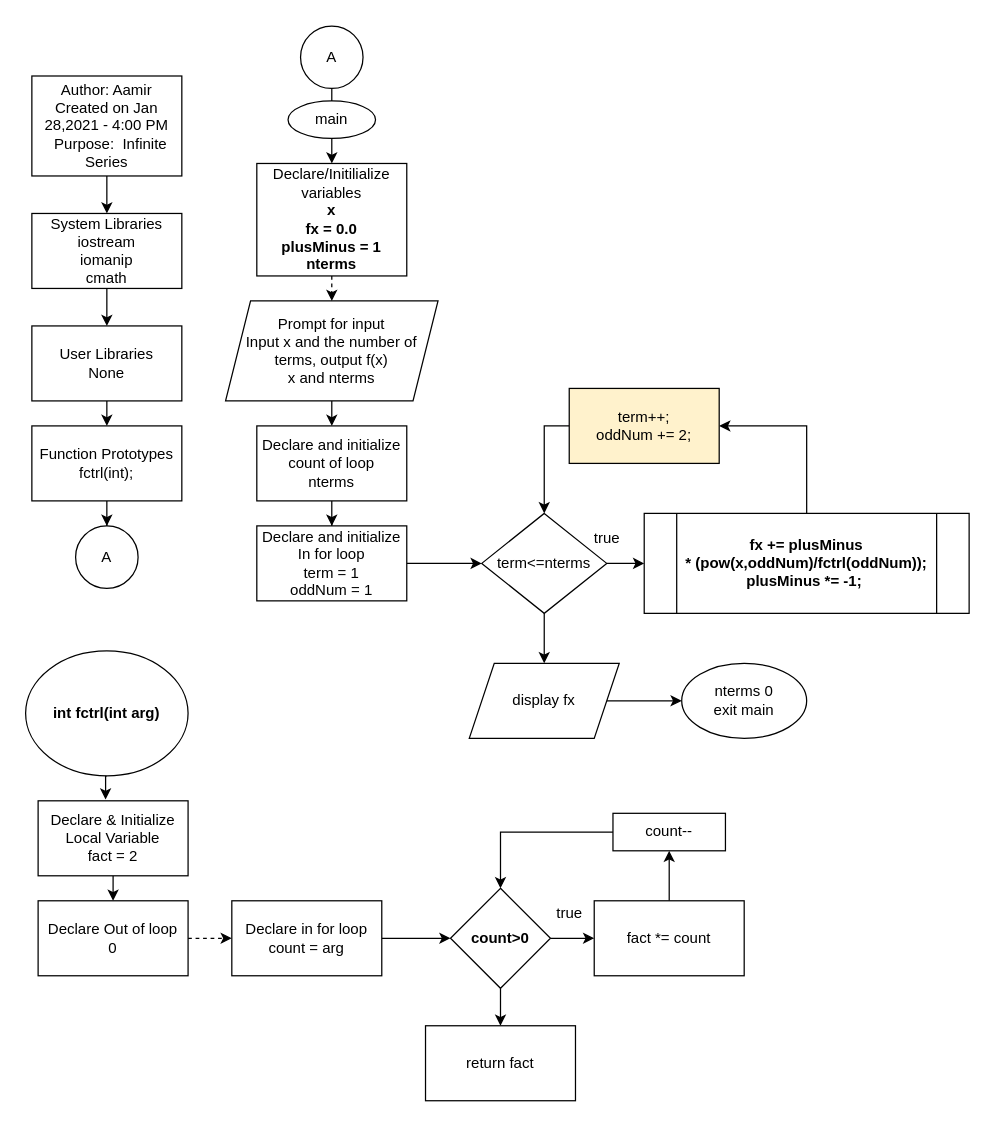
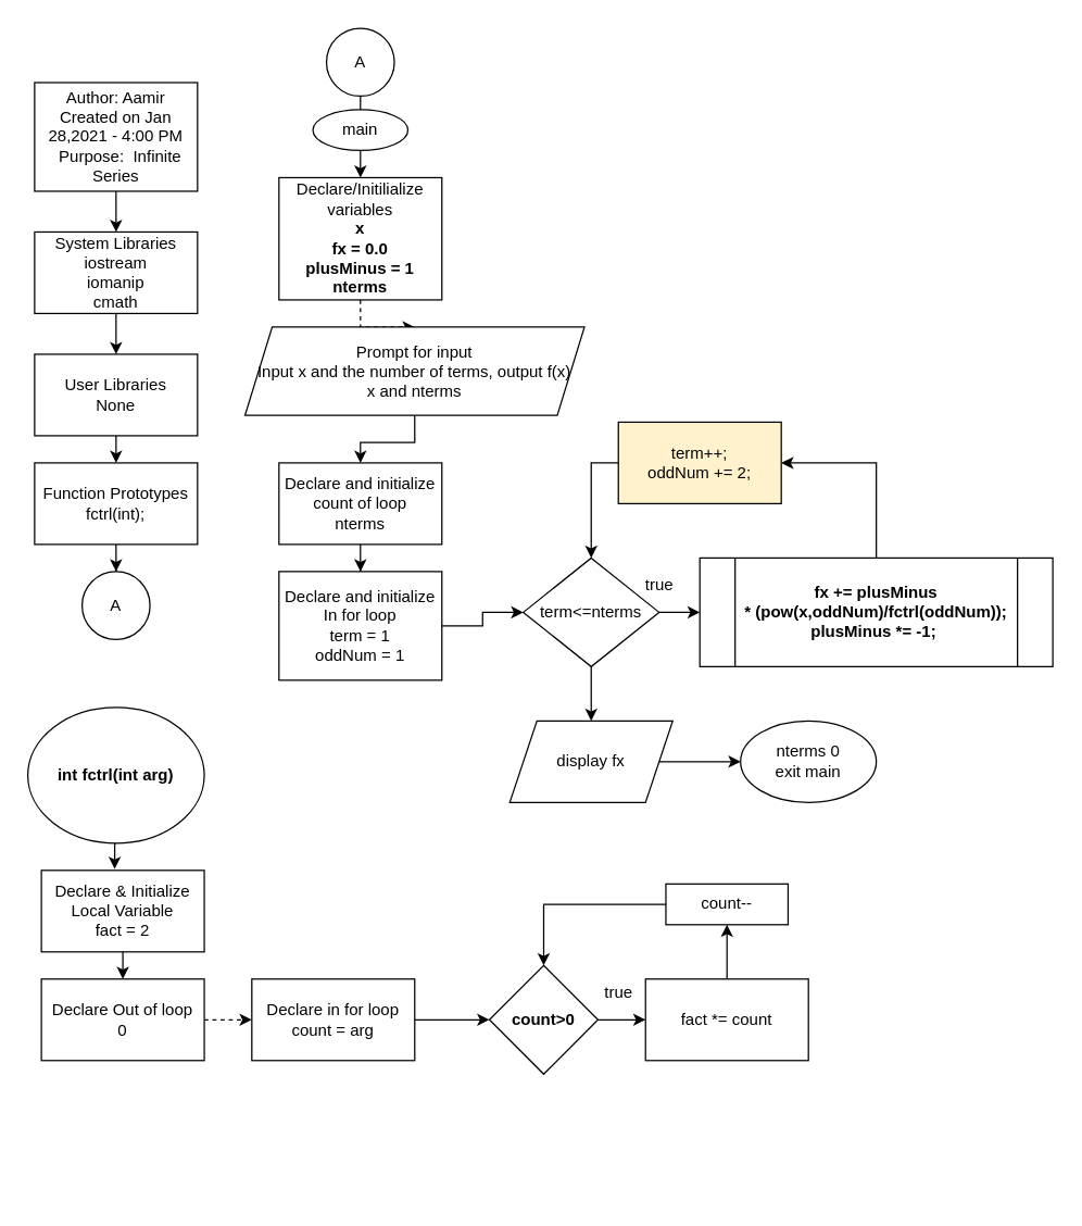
  <mxCell id="0" />
  <mxCell id="1" parent="0" />
  <mxCell id="2" style="edgeStyle=orthogonalEdgeStyle;rounded=0;orthogonalLoop=1;jettySize=auto;html=1;exitX=0.5;exitY=1;exitDx=0;exitDy=0;entryX=0.5;entryY=0;entryDx=0;entryDy=0;" parent="1" source="3" target="5" edge="1"><mxGeometry relative="1" as="geometry" /></mxCell>
  <mxCell id="3" value="&lt;div&gt;Author: Aamir&lt;/div&gt;&lt;div&gt;Created on Jan 28,2021 - 4:00 PM&lt;/div&gt;&lt;div&gt;&amp;nbsp; Purpose:&amp;nbsp; Infinite Series&lt;/div&gt;" style="rounded=0;whiteSpace=wrap;html=1;" parent="1" vertex="1"><mxGeometry x="25" y="60" width="120" height="80" as="geometry" /></mxCell>
  <mxCell id="4" style="edgeStyle=orthogonalEdgeStyle;rounded=0;orthogonalLoop=1;jettySize=auto;html=1;exitX=0.5;exitY=1;exitDx=0;exitDy=0;" parent="1" source="5" target="7" edge="1"><mxGeometry relative="1" as="geometry" /></mxCell>
  <mxCell id="5" value="System Libraries&lt;br&gt;iostream&lt;br&gt;iomanip&lt;br&gt;cmath" style="rounded=0;whiteSpace=wrap;html=1;" parent="1" vertex="1"><mxGeometry x="25" y="170" width="120" height="60" as="geometry" /></mxCell>
  <mxCell id="6" style="edgeStyle=orthogonalEdgeStyle;rounded=0;orthogonalLoop=1;jettySize=auto;html=1;exitX=0.5;exitY=1;exitDx=0;exitDy=0;entryX=0.5;entryY=0;entryDx=0;entryDy=0;" parent="1" source="7" target="9" edge="1"><mxGeometry relative="1" as="geometry" /></mxCell>
  <mxCell id="7" value="User Libraries&lt;br&gt;None" style="rounded=0;whiteSpace=wrap;html=1;" parent="1" vertex="1"><mxGeometry x="25" y="260" width="120" height="60" as="geometry" /></mxCell>
  <mxCell id="8" style="edgeStyle=orthogonalEdgeStyle;rounded=0;orthogonalLoop=1;jettySize=auto;html=1;exitX=0.5;exitY=1;exitDx=0;exitDy=0;" parent="1" source="9" target="10" edge="1"><mxGeometry relative="1" as="geometry" /></mxCell>
  <mxCell id="9" value="Function Prototypes&lt;br&gt;fctrl(int);" style="rounded=0;whiteSpace=wrap;html=1;" parent="1" vertex="1"><mxGeometry x="25" y="340" width="120" height="60" as="geometry" /></mxCell>
  <mxCell id="10" value="A" style="ellipse;whiteSpace=wrap;html=1;aspect=fixed;" parent="1" vertex="1"><mxGeometry x="60" y="420" width="50" height="50" as="geometry" /></mxCell>
  <mxCell id="11" style="edgeStyle=orthogonalEdgeStyle;rounded=0;orthogonalLoop=1;jettySize=auto;html=1;exitX=0.5;exitY=1;exitDx=0;exitDy=0;entryX=0.5;entryY=0;entryDx=0;entryDy=0;" parent="1" source="12" target="14" edge="1"><mxGeometry relative="1" as="geometry" /></mxCell>
  <mxCell id="12" value="A" style="ellipse;whiteSpace=wrap;html=1;aspect=fixed;" parent="1" vertex="1"><mxGeometry x="240" y="20" width="50" height="50" as="geometry" /></mxCell>
  <mxCell id="13" style="edgeStyle=orthogonalEdgeStyle;rounded=0;orthogonalLoop=1;jettySize=auto;html=1;exitX=0.5;exitY=1;exitDx=0;exitDy=0;entryX=0.5;entryY=0;entryDx=0;entryDy=0;dashed=1;" parent="1" source="14" target="16" edge="1"><mxGeometry relative="1" as="geometry" /></mxCell>
  <mxCell id="14" value="Declare/Initilialize variables&lt;br&gt;&lt;b&gt;x&lt;br&gt;fx = 0.0&lt;br&gt;plusMinus = 1&lt;br&gt;nterms&lt;/b&gt;" style="rounded=0;whiteSpace=wrap;html=1;" parent="1" vertex="1"><mxGeometry x="205" y="130" width="120" height="90" as="geometry" /></mxCell>
  <mxCell id="15" style="edgeStyle=orthogonalEdgeStyle;rounded=0;orthogonalLoop=1;jettySize=auto;html=1;exitX=0.5;exitY=1;exitDx=0;exitDy=0;entryX=0.5;entryY=0;entryDx=0;entryDy=0;" parent="1" source="16" target="18" edge="1"><mxGeometry relative="1" as="geometry" /></mxCell>
- <mxCell id="16" value="Prompt for input&lt;br&gt;Input x and the number of terms, output f(x)&lt;br&gt;x and nterms" style="shape=parallelogram;perimeter=parallelogramPerimeter;whiteSpace=wrap;html=1;fixedSize=1;" parent="1" vertex="1"><mxGeometry x="180" y="240" width="170" height="80" as="geometry" /></mxCell>
+ <mxCell id="16" value="Prompt for input&lt;br&gt;Input x and the number of terms, output f(x)&lt;br&gt;x and nterms" style="shape=parallelogram;perimeter=parallelogramPerimeter;whiteSpace=wrap;html=1;fixedSize=1;" parent="1" vertex="1"><mxGeometry x="180" y="240" width="250" height="65" as="geometry" /></mxCell>
  <mxCell id="17" style="edgeStyle=orthogonalEdgeStyle;rounded=0;orthogonalLoop=1;jettySize=auto;html=1;exitX=0.5;exitY=1;exitDx=0;exitDy=0;" parent="1" source="18" target="20" edge="1"><mxGeometry relative="1" as="geometry" /></mxCell>
  <mxCell id="18" value="Declare and initialize count of loop&lt;br&gt;nterms&lt;br&gt;" style="rounded=0;whiteSpace=wrap;html=1;" parent="1" vertex="1"><mxGeometry x="205" y="340" width="120" height="60" as="geometry" /></mxCell>
  <mxCell id="19" style="edgeStyle=orthogonalEdgeStyle;rounded=0;orthogonalLoop=1;jettySize=auto;html=1;exitX=1;exitY=0.5;exitDx=0;exitDy=0;entryX=0;entryY=0.5;entryDx=0;entryDy=0;" parent="1" source="20" target="23" edge="1"><mxGeometry relative="1" as="geometry" /></mxCell>
- <mxCell id="20" value="Declare and initialize In for loop&lt;br&gt;term = 1&lt;br&gt;oddNum = 1" style="rounded=0;whiteSpace=wrap;html=1;" parent="1" vertex="1"><mxGeometry x="205" y="420" width="120" height="60" as="geometry" /></mxCell>
+ <mxCell id="20" value="Declare and initialize In for loop&lt;br&gt;term = 1&lt;br&gt;oddNum = 1" style="rounded=0;whiteSpace=wrap;html=1;" parent="1" vertex="1"><mxGeometry x="205" y="420" width="120" height="80" as="geometry" /></mxCell>
  <mxCell id="21" style="edgeStyle=orthogonalEdgeStyle;rounded=0;orthogonalLoop=1;jettySize=auto;html=1;exitX=1;exitY=0.5;exitDx=0;exitDy=0;entryX=0;entryY=0.5;entryDx=0;entryDy=0;" parent="1" source="23" target="25" edge="1"><mxGeometry relative="1" as="geometry" /></mxCell>
  <mxCell id="22" style="edgeStyle=orthogonalEdgeStyle;rounded=0;orthogonalLoop=1;jettySize=auto;html=1;exitX=0.5;exitY=1;exitDx=0;exitDy=0;" parent="1" source="23" target="30" edge="1"><mxGeometry relative="1" as="geometry" /></mxCell>
  <mxCell id="23" value="term&amp;lt;=nterms" style="rhombus;whiteSpace=wrap;html=1;" parent="1" vertex="1"><mxGeometry x="385" y="410" width="100" height="80" as="geometry" /></mxCell>
  <mxCell id="24" style="edgeStyle=orthogonalEdgeStyle;rounded=0;orthogonalLoop=1;jettySize=auto;html=1;exitX=0.5;exitY=0;exitDx=0;exitDy=0;entryX=1;entryY=0.5;entryDx=0;entryDy=0;" parent="1" source="25" target="28" edge="1"><mxGeometry relative="1" as="geometry" /></mxCell>
  <mxCell id="25" value="&lt;b&gt;fx += plusMinus *&amp;nbsp;(pow(x,oddNum)/fctrl(oddNum));&lt;br&gt;plusMinus *= -1;&amp;nbsp;&lt;/b&gt;" style="shape=process;whiteSpace=wrap;html=1;backgroundOutline=1;" parent="1" vertex="1"><mxGeometry x="515" y="410" width="260" height="80" as="geometry" /></mxCell>
  <mxCell id="26" value="true" style="text;html=1;align=center;verticalAlign=middle;resizable=0;points=[];autosize=1;" parent="1" vertex="1"><mxGeometry x="465" y="420" width="40" height="20" as="geometry" /></mxCell>
  <mxCell id="27" style="edgeStyle=orthogonalEdgeStyle;rounded=0;orthogonalLoop=1;jettySize=auto;html=1;exitX=0;exitY=0.5;exitDx=0;exitDy=0;entryX=0.5;entryY=0;entryDx=0;entryDy=0;" parent="1" source="28" target="23" edge="1"><mxGeometry relative="1" as="geometry" /></mxCell>
  <mxCell id="28" value="term++;&lt;br&gt;oddNum += 2;" style="rounded=0;whiteSpace=wrap;html=1;fillColor=#fff2cc;" parent="1" vertex="1"><mxGeometry x="455" y="310" width="120" height="60" as="geometry" /></mxCell>
  <mxCell id="29" style="edgeStyle=orthogonalEdgeStyle;rounded=0;orthogonalLoop=1;jettySize=auto;html=1;exitX=1;exitY=0.5;exitDx=0;exitDy=0;entryX=0;entryY=0.5;entryDx=0;entryDy=0;" edge="1" parent="1" source="30" target="49"><mxGeometry relative="1" as="geometry" /></mxCell>
  <mxCell id="30" value="display fx" style="shape=parallelogram;perimeter=parallelogramPerimeter;whiteSpace=wrap;html=1;fixedSize=1;" parent="1" vertex="1"><mxGeometry x="375" y="530" width="120" height="60" as="geometry" /></mxCell>
  <mxCell id="31" style="edgeStyle=orthogonalEdgeStyle;rounded=0;orthogonalLoop=1;jettySize=auto;html=1;exitX=0.5;exitY=1;exitDx=0;exitDy=0;entryX=0.45;entryY=-0.017;entryDx=0;entryDy=0;entryPerimeter=0;" parent="1" source="32" target="34" edge="1"><mxGeometry relative="1" as="geometry" /></mxCell>
  <mxCell id="32" value="&lt;b&gt;int fctrl(int arg)&lt;/b&gt;" style="ellipse;whiteSpace=wrap;html=1;" parent="1" vertex="1"><mxGeometry x="20" y="520" width="130" height="100" as="geometry" /></mxCell>
  <mxCell id="33" style="edgeStyle=orthogonalEdgeStyle;rounded=0;orthogonalLoop=1;jettySize=auto;html=1;exitX=0.5;exitY=1;exitDx=0;exitDy=0;entryX=0.5;entryY=0;entryDx=0;entryDy=0;" parent="1" source="34" target="36" edge="1"><mxGeometry relative="1" as="geometry" /></mxCell>
  <mxCell id="34" value="Declare &amp;amp; Initialize Local Variable&lt;br&gt;fact = 2" style="rounded=0;whiteSpace=wrap;html=1;" parent="1" vertex="1"><mxGeometry x="30" y="640" width="120" height="60" as="geometry" /></mxCell>
  <mxCell id="35" style="edgeStyle=orthogonalEdgeStyle;rounded=0;orthogonalLoop=1;jettySize=auto;html=1;exitX=1;exitY=0.5;exitDx=0;exitDy=0;entryX=0;entryY=0.5;entryDx=0;entryDy=0;dashed=1;" parent="1" source="36" target="38" edge="1"><mxGeometry relative="1" as="geometry" /></mxCell>
  <mxCell id="36" value="Declare Out of loop&lt;br&gt;0" style="rounded=0;whiteSpace=wrap;html=1;" parent="1" vertex="1"><mxGeometry x="30" y="720" width="120" height="60" as="geometry" /></mxCell>
  <mxCell id="37" style="edgeStyle=orthogonalEdgeStyle;rounded=0;orthogonalLoop=1;jettySize=auto;html=1;exitX=1;exitY=0.5;exitDx=0;exitDy=0;entryX=0;entryY=0.5;entryDx=0;entryDy=0;" parent="1" source="38" target="41" edge="1"><mxGeometry relative="1" as="geometry" /></mxCell>
  <mxCell id="38" value="Declare in for loop&lt;br&gt;count = arg" style="rounded=0;whiteSpace=wrap;html=1;" parent="1" vertex="1"><mxGeometry x="185" y="720" width="120" height="60" as="geometry" /></mxCell>
  <mxCell id="39" style="edgeStyle=orthogonalEdgeStyle;rounded=0;orthogonalLoop=1;jettySize=auto;html=1;exitX=1;exitY=0.5;exitDx=0;exitDy=0;entryX=0;entryY=0.5;entryDx=0;entryDy=0;" parent="1" source="41" target="43" edge="1"><mxGeometry relative="1" as="geometry" /></mxCell>
- <mxCell id="40" style="edgeStyle=orthogonalEdgeStyle;rounded=0;orthogonalLoop=1;jettySize=auto;html=1;exitX=0.5;exitY=1;exitDx=0;exitDy=0;" parent="1" source="41" target="47" edge="1"><mxGeometry relative="1" as="geometry" /></mxCell>
  <mxCell id="41" value="&lt;b&gt;count&amp;gt;0&lt;/b&gt;" style="rhombus;whiteSpace=wrap;html=1;" parent="1" vertex="1"><mxGeometry x="360" y="710" width="80" height="80" as="geometry" /></mxCell>
  <mxCell id="42" style="edgeStyle=orthogonalEdgeStyle;rounded=0;orthogonalLoop=1;jettySize=auto;html=1;exitX=0.5;exitY=0;exitDx=0;exitDy=0;entryX=0.5;entryY=1;entryDx=0;entryDy=0;" parent="1" source="43" target="45" edge="1"><mxGeometry relative="1" as="geometry" /></mxCell>
  <mxCell id="43" value="fact *= count" style="rounded=0;whiteSpace=wrap;html=1;" parent="1" vertex="1"><mxGeometry x="475" y="720" width="120" height="60" as="geometry" /></mxCell>
  <mxCell id="44" style="edgeStyle=orthogonalEdgeStyle;rounded=0;orthogonalLoop=1;jettySize=auto;html=1;exitX=0;exitY=0.5;exitDx=0;exitDy=0;entryX=0.5;entryY=0;entryDx=0;entryDy=0;" parent="1" source="45" target="41" edge="1"><mxGeometry relative="1" as="geometry" /></mxCell>
  <mxCell id="45" value="count--" style="rounded=0;whiteSpace=wrap;html=1;" parent="1" vertex="1"><mxGeometry x="490" y="650" width="90" height="30" as="geometry" /></mxCell>
  <mxCell id="46" value="true" style="text;html=1;align=center;verticalAlign=middle;resizable=0;points=[];autosize=1;" parent="1" vertex="1"><mxGeometry x="435" y="720" width="40" height="20" as="geometry" /></mxCell>
- <mxCell id="47" value="return fact" style="rounded=0;whiteSpace=wrap;html=1;" parent="1" vertex="1"><mxGeometry x="340" y="820" width="120" height="60" as="geometry" /></mxCell>
  <mxCell id="48" value="main" style="ellipse;whiteSpace=wrap;html=1;" parent="1" vertex="1"><mxGeometry x="230" y="80" width="70" height="30" as="geometry" /></mxCell>
  <mxCell id="49" value="nterms 0&lt;br&gt;exit main" style="ellipse;whiteSpace=wrap;html=1;" vertex="1" parent="1"><mxGeometry x="545" y="530" width="100" height="60" as="geometry" /></mxCell>
